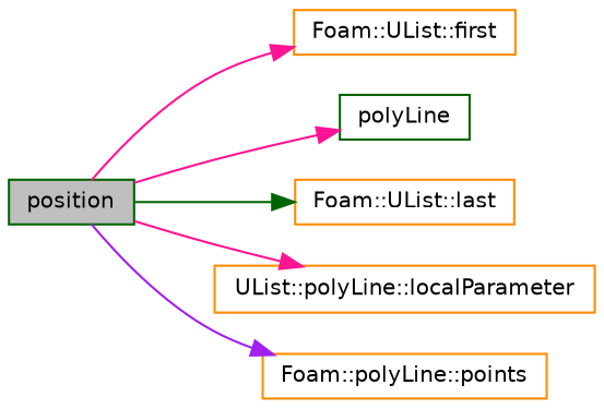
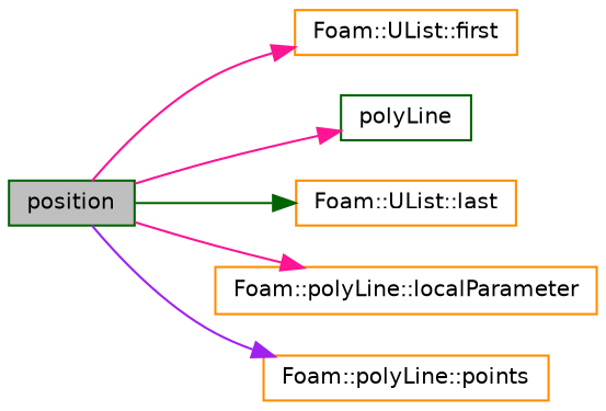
  digraph {
    fontname="DejaVu Sans"
    rankdir=LR
    node [color=darkorange fontname="DejaVu Sans" fontsize=10 shape=record]
    edge [color=deeppink fontname="DejaVu Sans" fontsize=10 labelfontname=Helvetica labelfontsize=10 style=solid]
    n1 [color=darkgreen fillcolor=grey75 fontcolor=black height=0.2 label=position style=filled width=0.4]
    n2 [height=0.2 label="Foam::UList::first" width=0.4]
    n3 [color=darkgreen height=0.2 label=polyLine width=0.4]
    n4 [height=0.2 label="Foam::UList::last" width=0.4]
-   n5 [height=0.2 label="UList::polyLine::localParameter" width=0.4]
+   n5 [height=0.2 label="Foam::polyLine::localParameter" width=0.4]
    n6 [height=0.2 label="Foam::polyLine::points" width=0.4]
    n1 -> n2
    n1 -> n3
    n1 -> n4 [color=darkgreen]
    n1 -> n5
    n1 -> n6 [color=purple]
  }
